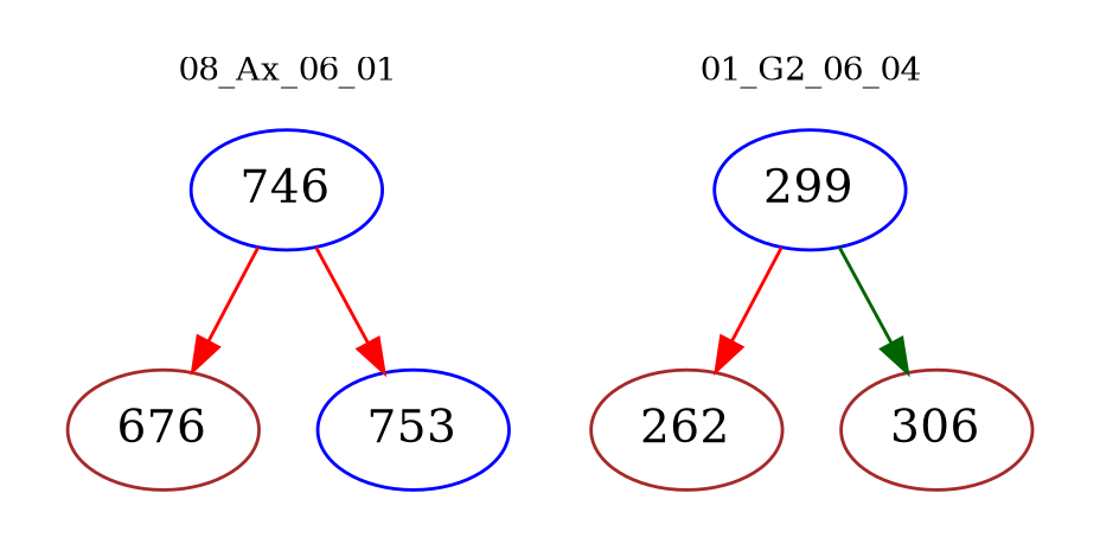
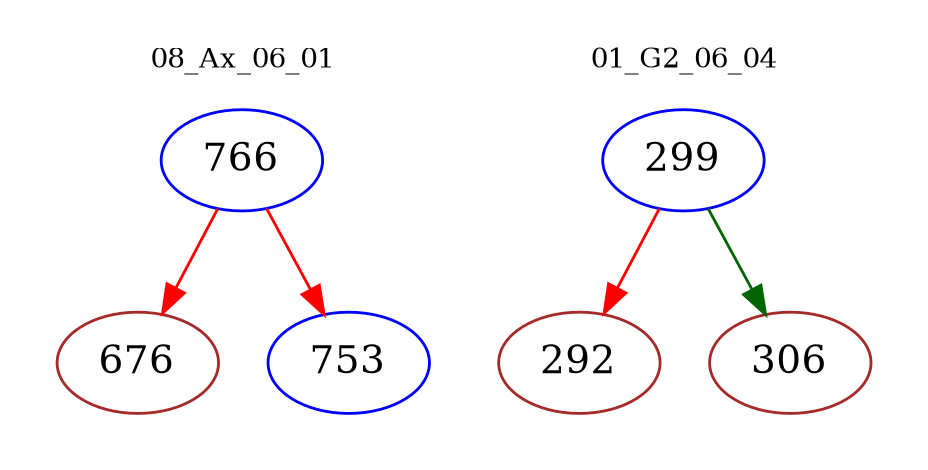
  digraph {
    node [color=blue]
    edge [color=red]
-   n1 [label=746]
+   n1 [label=766]
    n2 [color=brown label=676]
    n3 [label=753]
    n4 [label=299]
-   n5 [color=brown label=262]
+   n5 [color=brown label=292]
    n6 [color=brown label=306]
    subgraph cluster_1 {
      color=white
      fontsize=10
      label="08_Ax_06_01"
      n1
      n2
      n3
    }
    subgraph cluster_2 {
      color=white
      fontsize=10
      label="01_G2_06_04"
      n4
      n5
      n6
    }
    n1 -> n2
    n1 -> n3
    n4 -> n5
    n4 -> n6 [color=darkgreen]
  }
